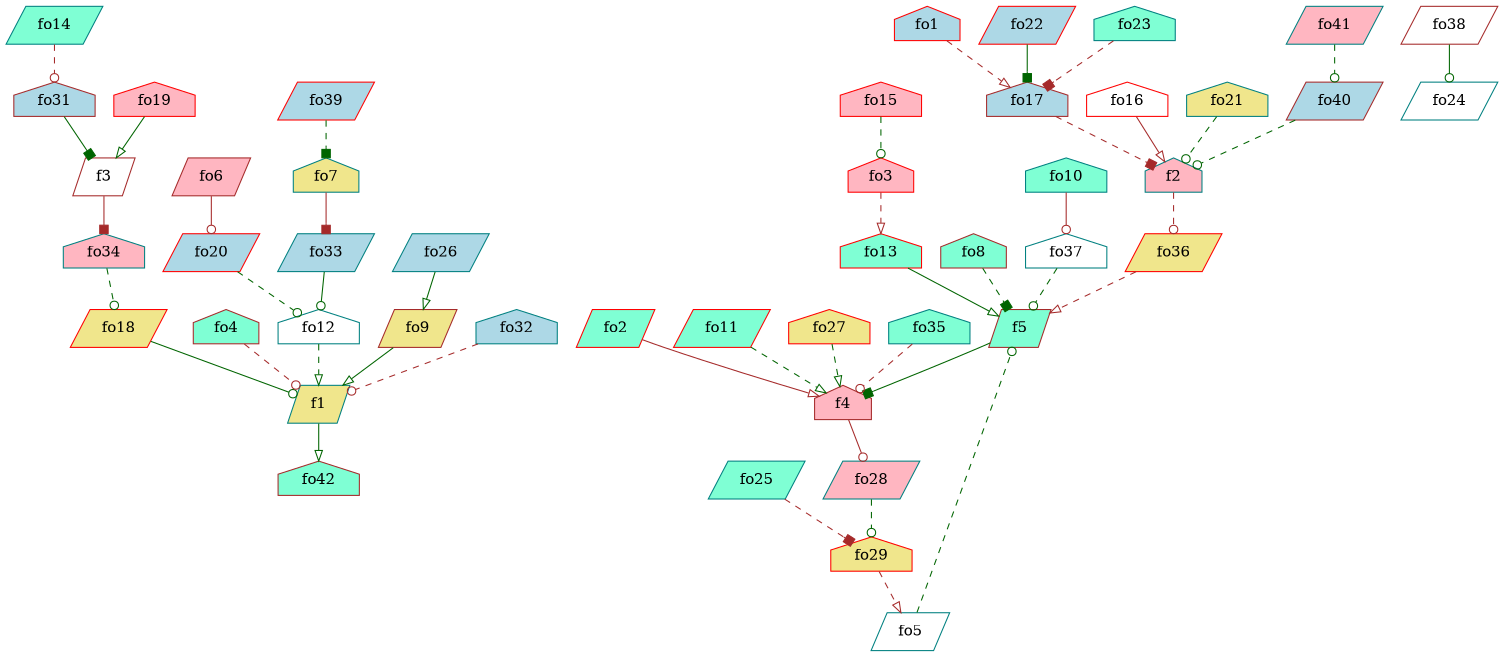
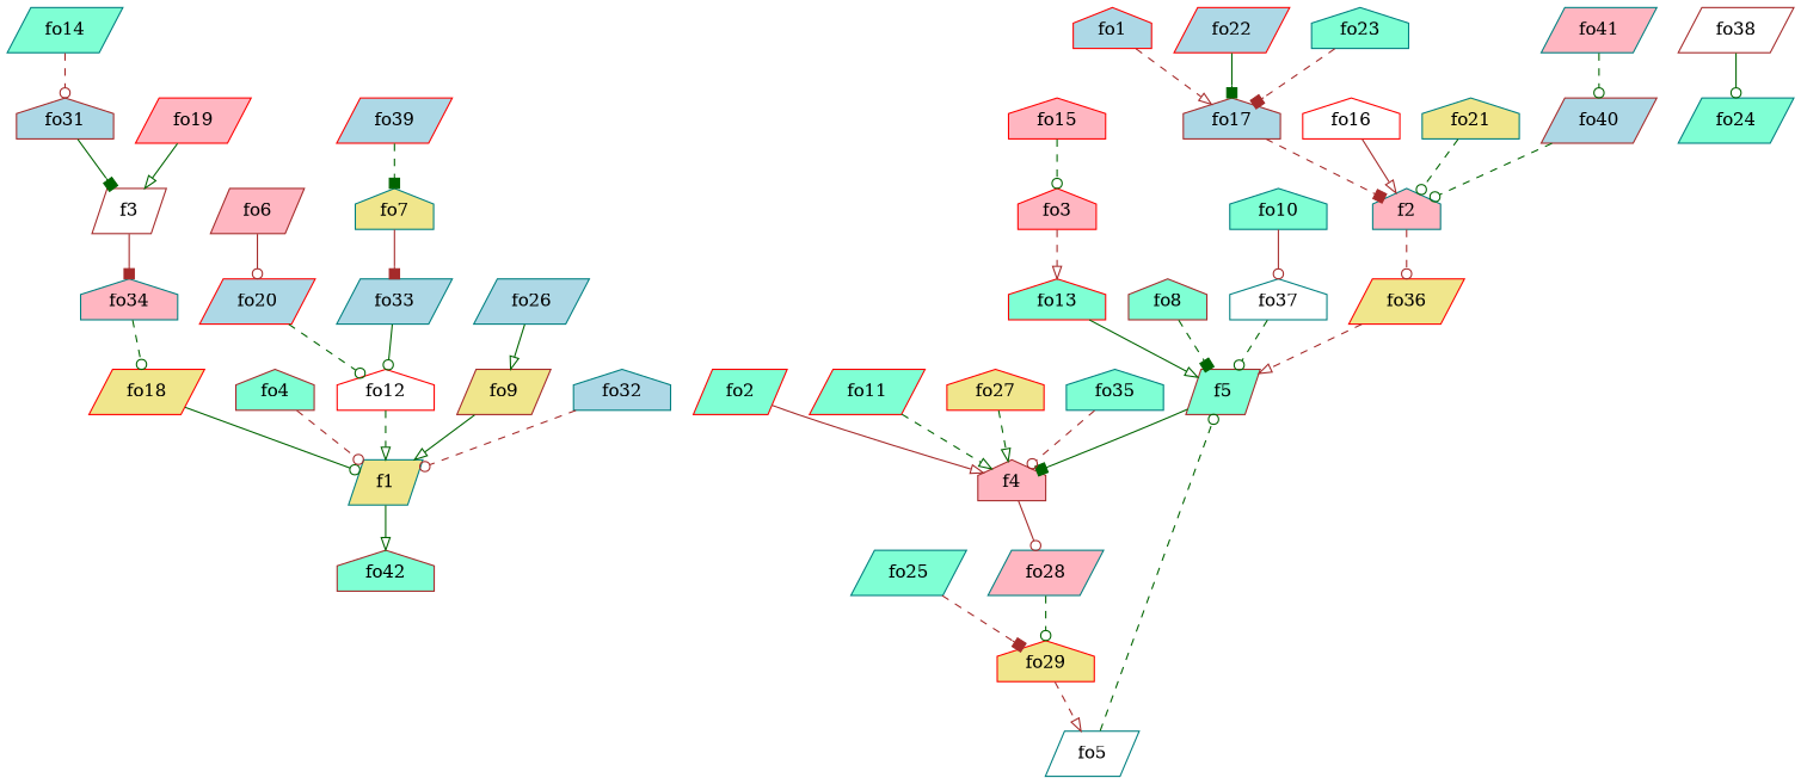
  strict digraph {
    node [color=teal fillcolor=aquamarine shape=house style=filled]
    edge [arrowhead=odot color=darkgreen style=dashed weight=2]
    f1 [fillcolor=khaki shape=parallelogram]
    fo42 [color=brown]
    f2 [fillcolor=lightpink]
    fo36 [color=red fillcolor=khaki shape=parallelogram]
    f5 [color=brown shape=parallelogram]
    f3 [color=brown fillcolor=white shape=parallelogram]
    fo34 [fillcolor=lightpink]
    fo18 [color=red fillcolor=khaki shape=parallelogram]
    f4 [color=brown fillcolor=lightpink]
    fo28 [fillcolor=lightpink shape=parallelogram]
    fo29 [color=red fillcolor=khaki]
    fo1 [color=red fillcolor=lightblue]
    fo17 [color=brown fillcolor=lightblue]
    fo2 [color=red shape=parallelogram]
    fo3 [color=red fillcolor=lightpink]
    fo13 [color=red]
    fo4 [color=brown]
    fo5 [fillcolor=white shape=parallelogram]
    fo6 [color=brown fillcolor=lightpink shape=parallelogram]
    fo20 [color=red fillcolor=lightblue shape=parallelogram]
-   fo12 [fillcolor=white]
+   fo12 [color=red fillcolor=white]
    fo7 [fillcolor=khaki]
    fo33 [fillcolor=lightblue shape=parallelogram]
    fo8 [color=brown]
    fo9 [color=brown fillcolor=khaki shape=parallelogram]
    fo37 [fillcolor=white]
    fo10
    fo11 [color=red shape=parallelogram]
    fo14 [shape=parallelogram]
    fo31 [color=brown fillcolor=lightblue]
    fo15 [color=red fillcolor=lightpink]
    fo16 [color=red fillcolor=white]
-   fo19 [color=red fillcolor=lightpink]
+   fo19 [color=red fillcolor=lightpink shape=parallelogram]
    fo21 [fillcolor=khaki]
    fo22 [color=red fillcolor=lightblue shape=parallelogram]
    fo23
-   fo24 [fillcolor=white shape=parallelogram]
+   fo24 [shape=parallelogram]
    fo25 [shape=parallelogram]
    fo26 [fillcolor=lightblue shape=parallelogram]
    fo27 [color=red fillcolor=khaki]
    fo32 [fillcolor=lightblue]
    fo35
    fo38 [color=brown fillcolor=white shape=parallelogram]
    fo39 [color=red fillcolor=lightblue shape=parallelogram]
    fo40 [color=brown fillcolor=lightblue shape=parallelogram]
    fo41 [fillcolor=lightpink shape=parallelogram]
    f1 -> fo42 [arrowhead=onormal style=solid]
    f2 -> fo36 [color=brown]
    fo36 -> f5 [arrowhead=onormal color=brown]
    f5 -> f4 [arrowhead=box style=solid]
    f3 -> fo34 [arrowhead=box color=brown style=solid]
    fo34 -> fo18
    fo18 -> f1 [style=solid]
    f4 -> fo28 [color=brown style=solid]
    fo28 -> fo29
    fo29 -> fo5 [arrowhead=onormal color=brown]
    fo1 -> fo17 [arrowhead=onormal color=brown]
    fo17 -> f2 [arrowhead=box color=brown]
    fo2 -> f4 [arrowhead=onormal color=brown style=solid]
    fo3 -> fo13 [arrowhead=onormal color=brown]
    fo13 -> f5 [arrowhead=onormal style=solid]
    fo4 -> f1 [color=brown]
    fo5 -> f5
    fo6 -> fo20 [color=brown style=solid]
    fo20 -> fo12
    fo12 -> f1 [arrowhead=onormal]
    fo7 -> fo33 [arrowhead=box color=brown style=solid]
    fo33 -> fo12 [style=solid]
    fo8 -> f5 [arrowhead=box]
    fo9 -> f1 [arrowhead=onormal style=solid]
    fo37 -> f5
    fo10 -> fo37 [color=brown style=solid]
    fo11 -> f4 [arrowhead=onormal]
    fo14 -> fo31 [color=brown]
    fo31 -> f3 [arrowhead=box style=solid]
    fo15 -> fo3
    fo16 -> f2 [arrowhead=onormal color=brown style=solid]
    fo19 -> f3 [arrowhead=onormal style=solid]
    fo21 -> f2
    fo22 -> fo17 [arrowhead=box style=solid]
    fo23 -> fo17 [arrowhead=box color=brown]
    fo25 -> fo29 [arrowhead=box color=brown]
    fo26 -> fo9 [arrowhead=onormal style=solid]
    fo27 -> f4 [arrowhead=onormal]
    fo32 -> f1 [color=brown]
    fo35 -> f4 [color=brown]
    fo38 -> fo24 [style=solid]
    fo39 -> fo7 [arrowhead=box]
    fo40 -> f2
    fo41 -> fo40
  }
